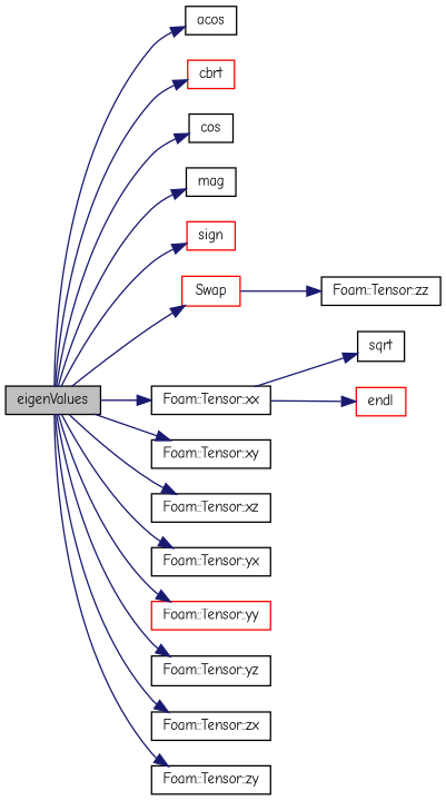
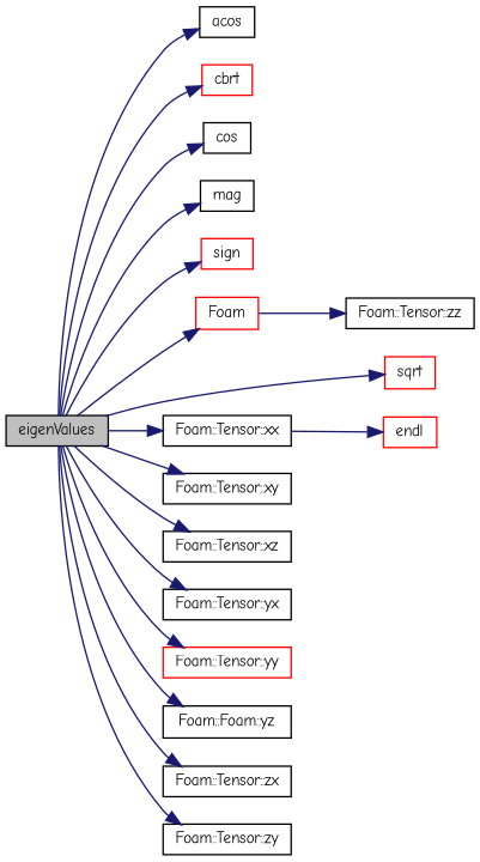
  digraph {
    fontname="Comic Neue"
    rankdir=LR
    node [color=black fontname="Comic Neue" fontsize=10 shape=record]
    edge [color=midnightblue fontname="Comic Neue" fontsize=10 labelfontname=Helvetica labelfontsize=10 style=solid]
    n1 [fillcolor=grey75 fontcolor=black height=0.2 label=eigenValues style=filled width=0.4]
    n2 [height=0.2 label=acos width=0.4]
    n3 [color=red height=0.2 label=cbrt width=0.4]
    n4 [height=0.2 label=cos width=0.4]
    n5 [height=0.2 label=mag width=0.4]
    n6 [color=red height=0.2 label=sign width=0.4]
-   n7 [height=0.2 label=sqrt width=0.4]
-   n8 [color=red height=0.2 label=Swap width=0.4]
+   n7 [color=red height=0.2 label=sqrt width=0.4]
+   n8 [color=red height=0.2 label=Foam width=0.4]
    n9 [height=0.2 label="Foam::Tensor::xx" width=0.4]
    n10 [height=0.2 label="Foam::Tensor::xy" width=0.4]
    n11 [height=0.2 label="Foam::Tensor::xz" width=0.4]
    n12 [height=0.2 label="Foam::Tensor::yx" width=0.4]
    n13 [color=red height=0.2 label="Foam::Tensor::yy" width=0.4]
-   n14 [height=0.2 label="Foam::Tensor::yz" width=0.4]
+   n14 [height=0.2 label="Foam::Foam::yz" width=0.4]
    n15 [height=0.2 label="Foam::Tensor::zx" width=0.4]
    n16 [height=0.2 label="Foam::Tensor::zy" width=0.4]
    n17 [color=red height=0.2 label=endl width=0.4]
    n18 [height=0.2 label="Foam::Tensor::zz" width=0.4]
    n1 -> n2
    n1 -> n3
    n1 -> n4
    n1 -> n5
    n1 -> n6
-   n9 -> n7
+   n1 -> n7
    n1 -> n8
    n1 -> n9
    n1 -> n10
    n1 -> n11
    n1 -> n12
    n1 -> n13
    n1 -> n14
    n1 -> n15
    n1 -> n16
    n8 -> n18
    n9 -> n17
  }
